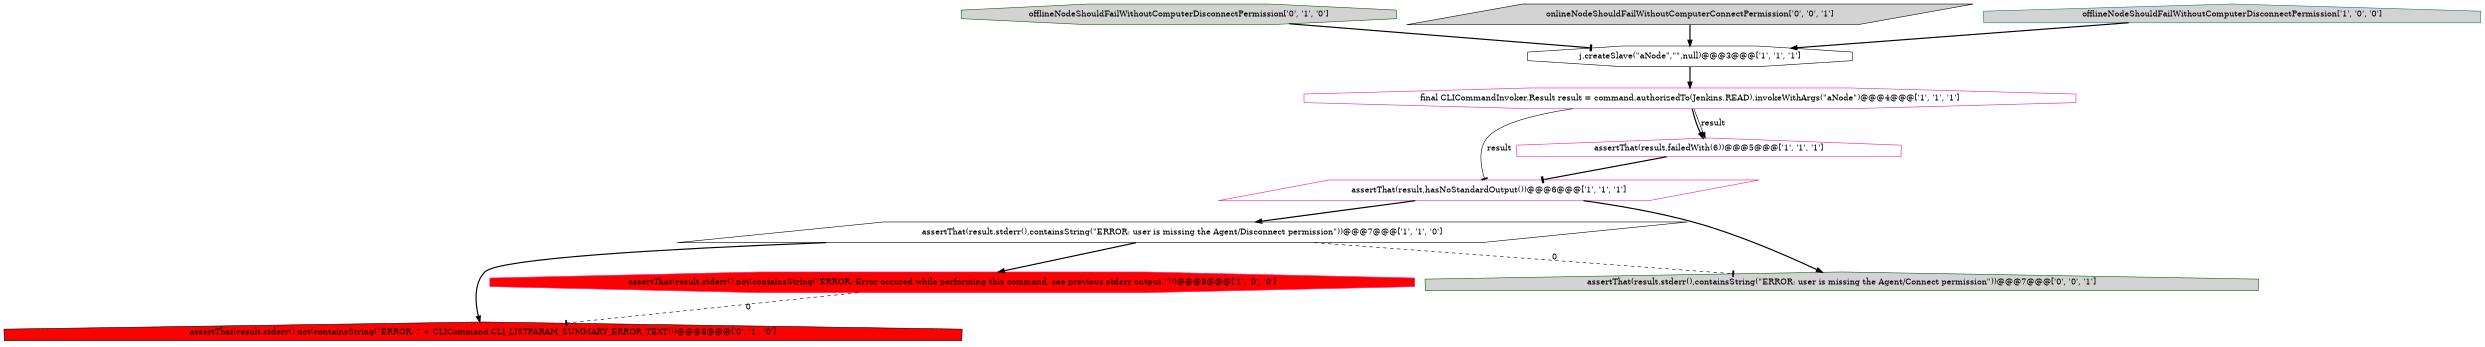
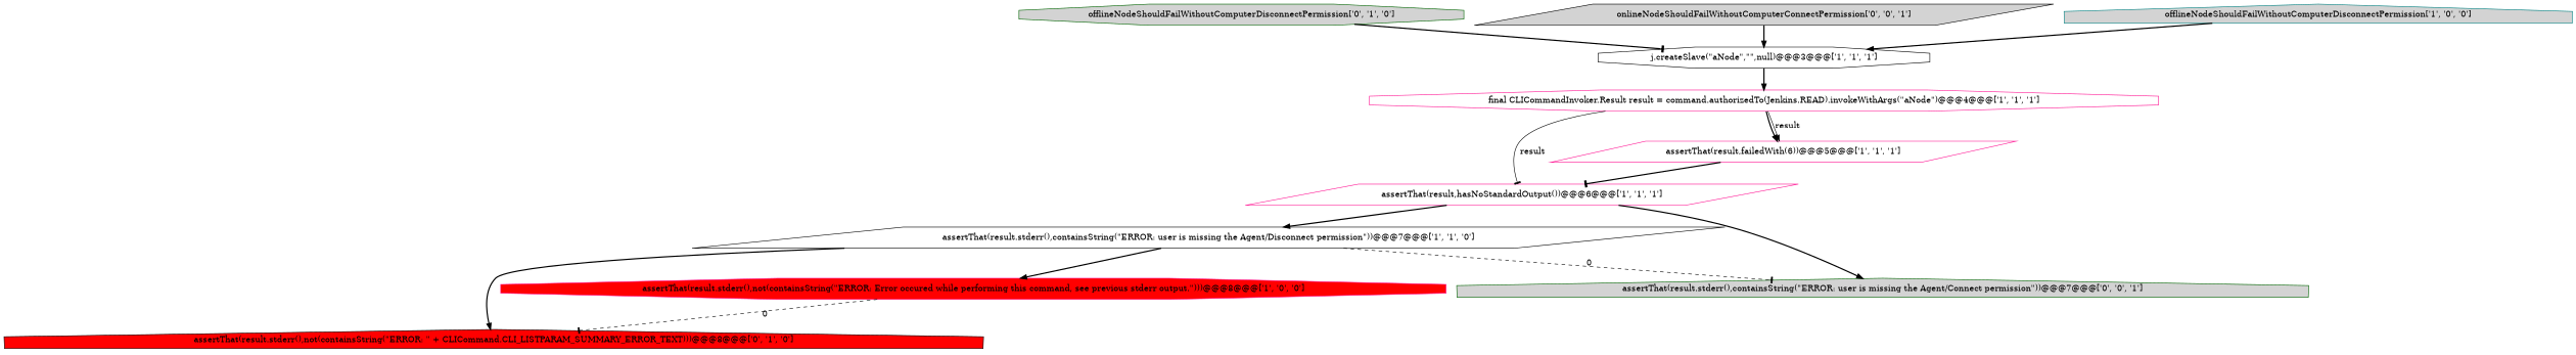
  digraph {
    node [fillcolor=white shape=house style=filled color=black]
    edge [style=bold arrowhead=normal]
    n1 [label="assertThat(result.stderr(),containsString(\"ERROR: user is missing the Agent/Disconnect permission\"))@@@7@@@['1', '1', '0']" shape=parallelogram]
    n2 [fillcolor=red label="assertThat(result.stderr(),not(containsString(\"ERROR: \" + CLICommand.CLI_LISTPARAM_SUMMARY_ERROR_TEXT)))@@@8@@@['0', '1', '0']"]
    n3 [fillcolor=red label="assertThat(result.stderr(),not(containsString(\"ERROR: Error occured while performing this command, see previous stderr output.\")))@@@8@@@['1', '0', '0']" shape=octagon color=deeppink]
    n4 [fillcolor=lightgray label="assertThat(result.stderr(),containsString(\"ERROR: user is missing the Agent/Connect permission\"))@@@7@@@['0', '0', '1']" color=darkgreen]
    n5 [label="assertThat(result,hasNoStandardOutput())@@@6@@@['1', '1', '1']" shape=parallelogram color=deeppink]
    n6 [label="final CLICommandInvoker.Result result = command.authorizedTo(Jenkins.READ).invokeWithArgs(\"aNode\")@@@4@@@['1', '1', '1']" shape=octagon color=deeppink]
-   n7 [label="assertThat(result,failedWith(6))@@@5@@@['1', '1', '1']" color=deeppink]
+   n7 [label="assertThat(result,failedWith(6))@@@5@@@['1', '1', '1']" shape=parallelogram color=deeppink]
    n8 [fillcolor=lightgray label="offlineNodeShouldFailWithoutComputerDisconnectPermission['0', '1', '0']" shape=octagon color=darkgreen]
    n9 [label="j.createSlave(\"aNode\",\"\",null)@@@3@@@['1', '1', '1']" shape=octagon]
    n10 [fillcolor=lightgray label="onlineNodeShouldFailWithoutComputerConnectPermission['0', '0', '1']" shape=parallelogram]
    n11 [fillcolor=lightgray label="offlineNodeShouldFailWithoutComputerDisconnectPermission['1', '0', '0']" color=teal]
    n1 -> n2
    n1 -> n3
    n1 -> n4 [label=0 style=dashed arrowhead=tee]
    n3 -> n2 [label=0 style=dashed arrowhead=tee]
    n5 -> n1
    n5 -> n4
    n6 -> n5 [label=result style=solid arrowhead=tee]
    n6 -> n7
    n6 -> n7 [label=result style=solid]
    n7 -> n5 [arrowhead=tee]
    n8 -> n9 [arrowhead=tee]
    n9 -> n6
    n10 -> n9
    n11 -> n9
  }
